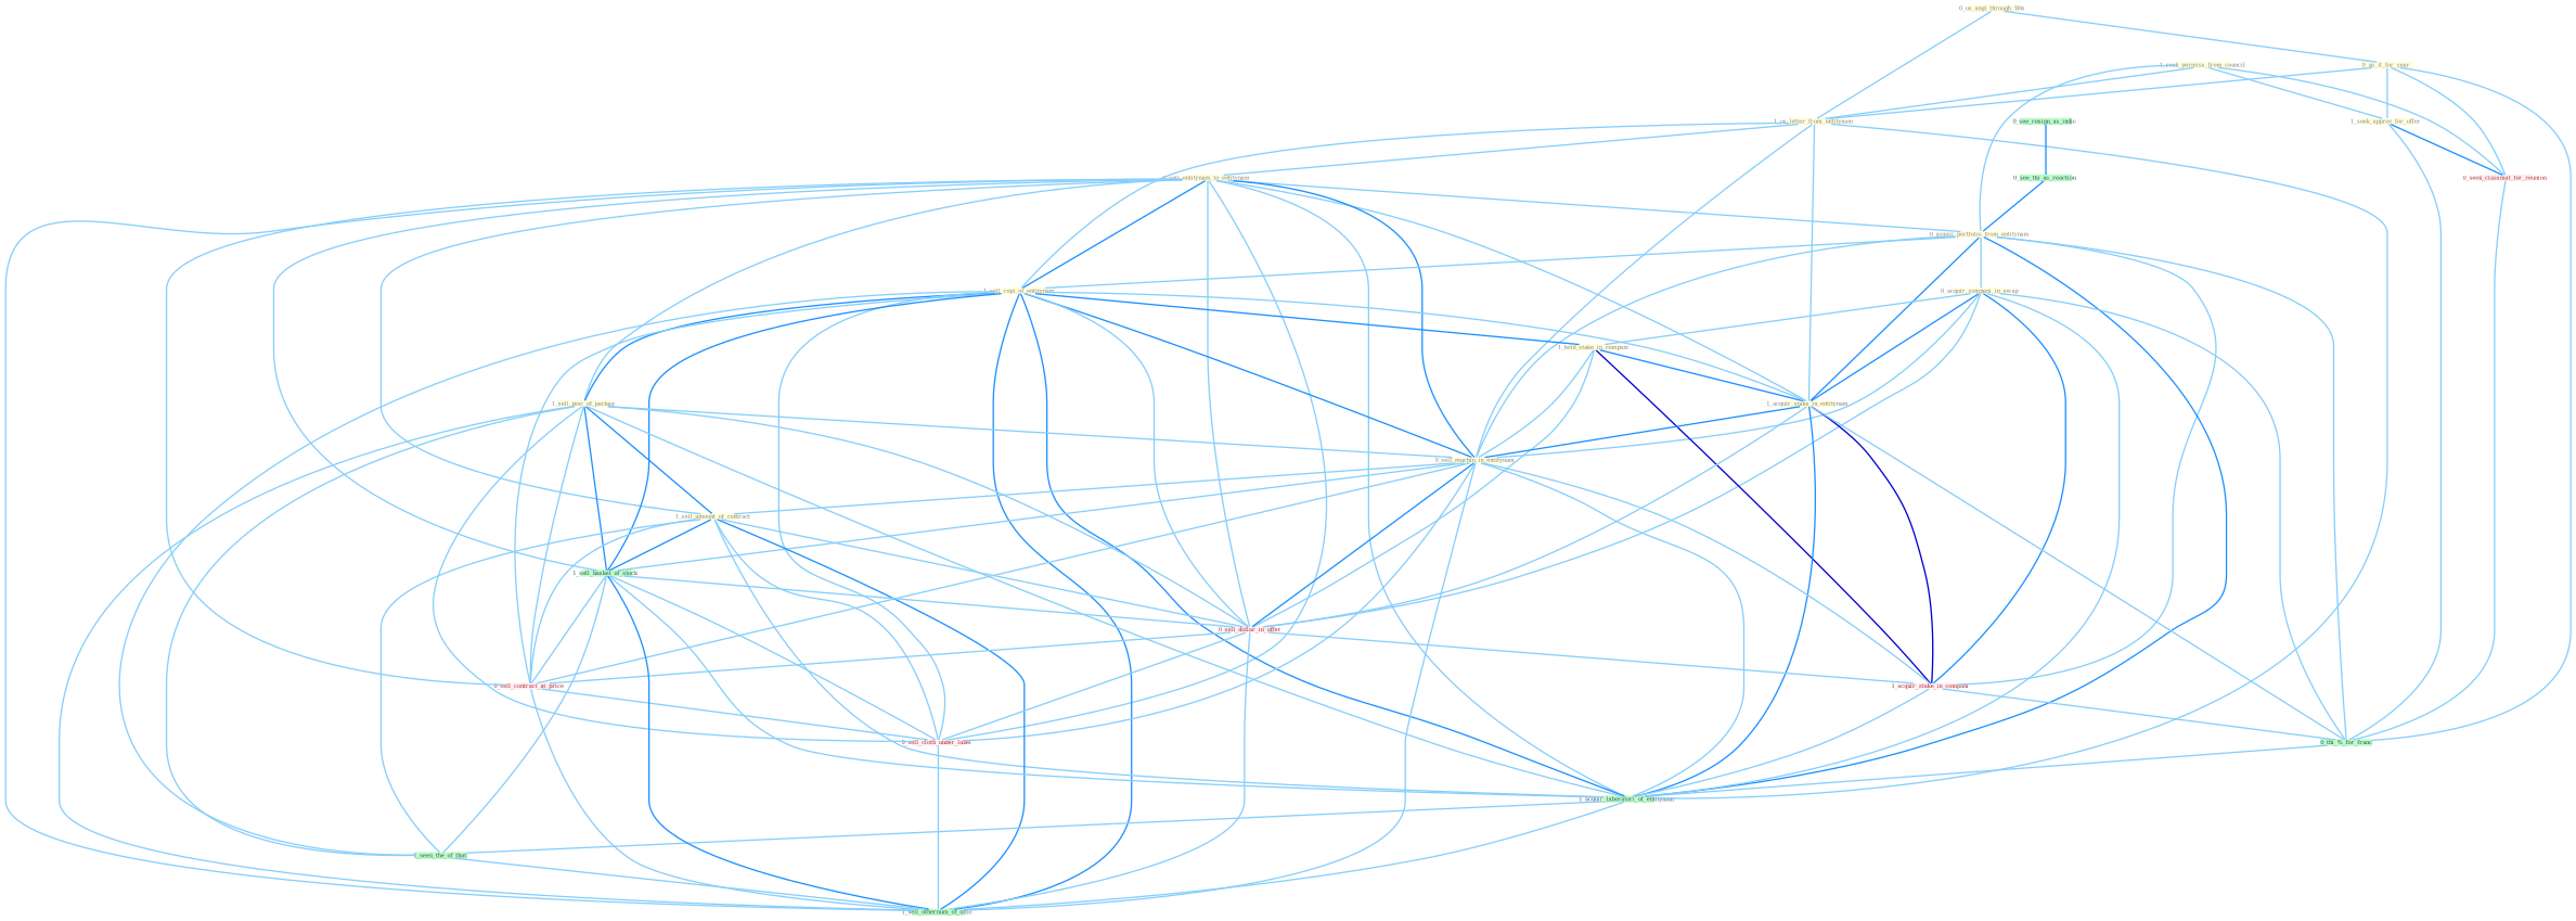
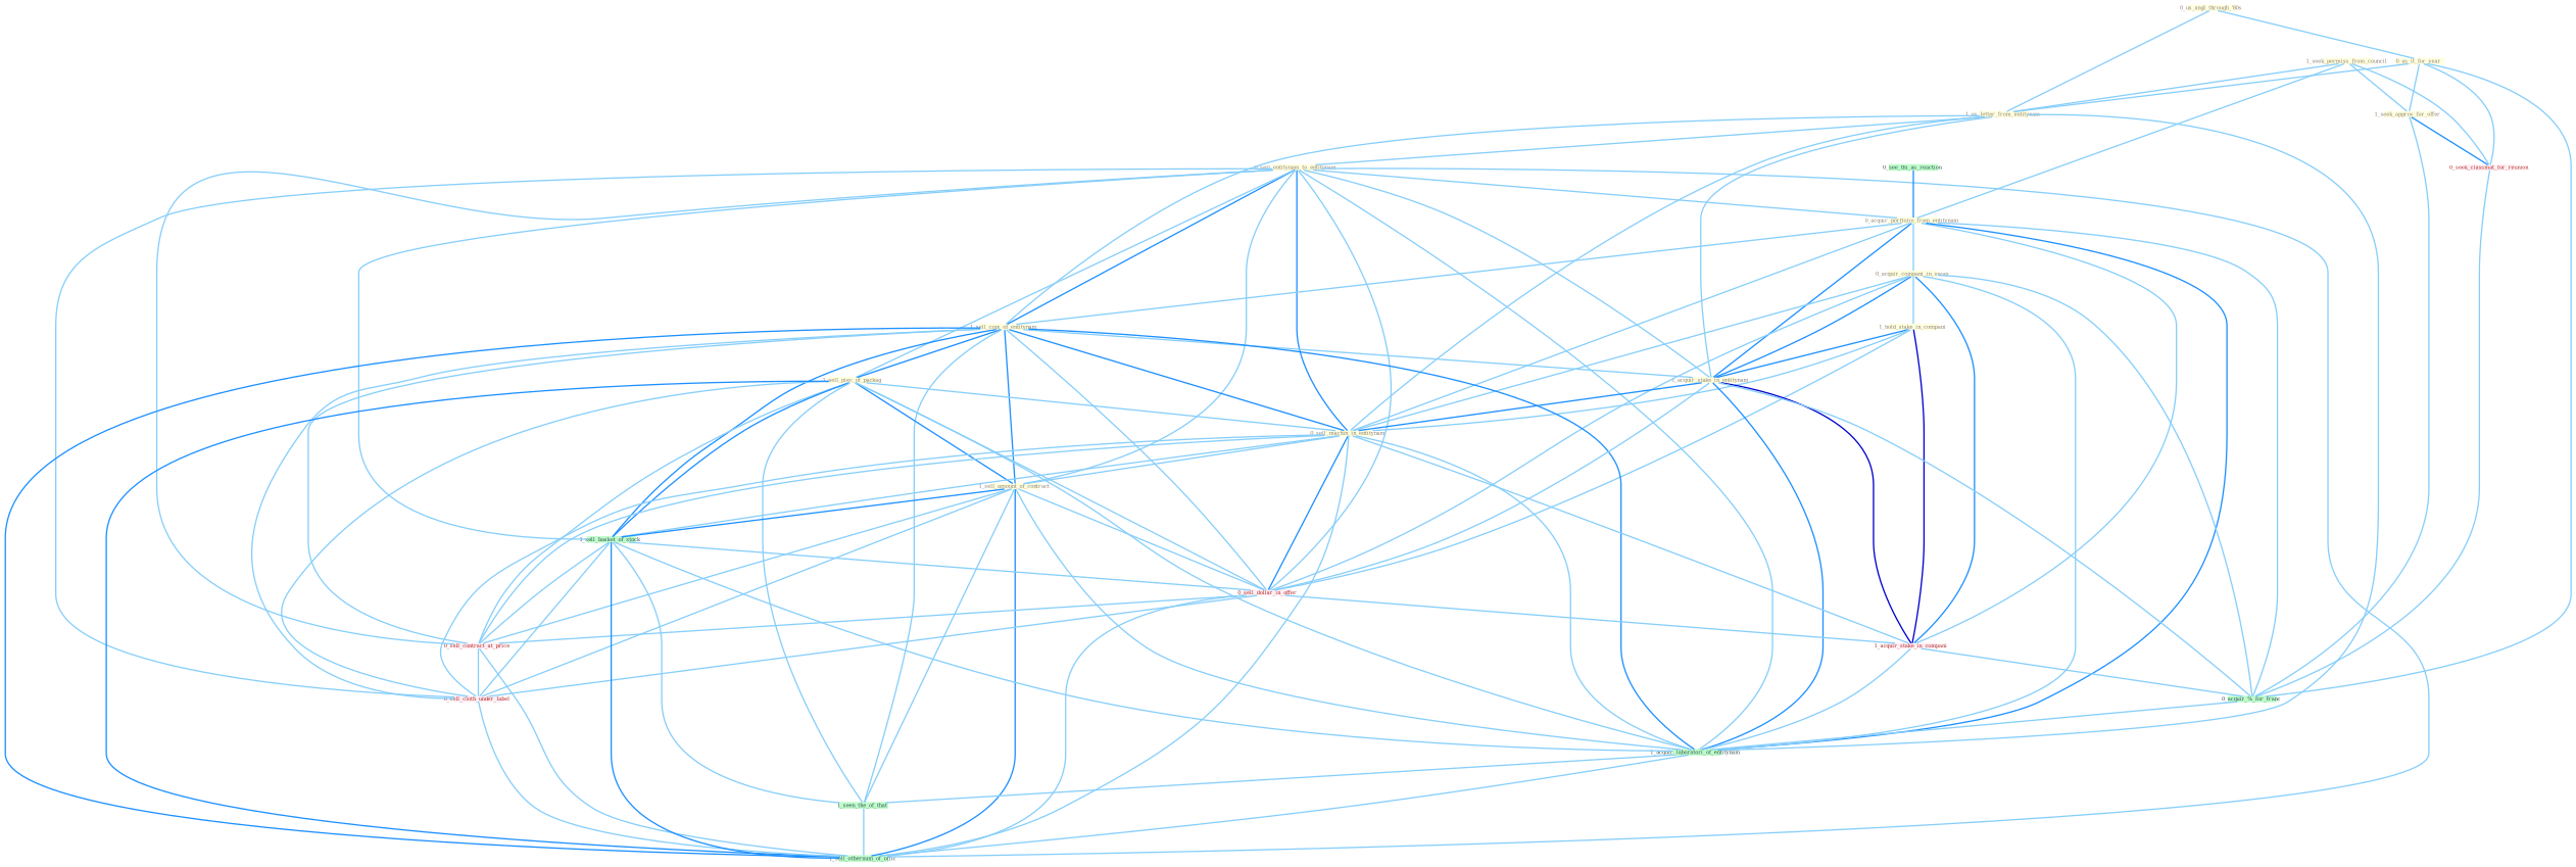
  graph {
    node [color="#ffffe0" fixedsize=true fontcolor="#8b7d6b" fontsize=4 shape=polygon style=filled]
    edge [color="#87cefa" w=1]
    "0_us_angl_through_'80s " [height=.06 width=.5]
    "1_seek_permiss_from_council " [height=.06 width=.5]
    "0_us_it_for_year " [height=.06 width=.5]
    "1_seek_approv_for_offer " [height=.06 width=.5]
    "1_us_letter_from_entitynam " [height=.06 width=.5]
    "0_sell_entitynam_to_entitynam " [height=.06 width=.5]
    "0_acquir_portfolio_from_entitynam " [height=.06 width=.5]
    "0_acquir_compani_in_swap " [height=.06 width=.5]
    "1_hold_stake_in_compani " [height=.06 width=.5]
    "1_sell_copi_of_entitynam " [height=.06 width=.5]
    "1_acquir_stake_in_entitynam " [height=.06 width=.5]
    "1_sell_piec_of_packag " [height=.06 width=.5]
    "0_sell_machin_in_entitynam " [height=.06 width=.5]
    "1_sell_amount_of_contract " [height=.06 width=.5]
    "0_seek_classmat_for_reunion " [color="#fff0f5" fontcolor="#b22222" height=.06 width=.5]
    n16 [color="#fff0f5" fontcolor="#b22222" height=.06 label="0_sell_dollar_in_offer" width=.5]
    "1_acquir_stake_in_compani " [color="#fff0f5" fontcolor="#b22222" height=.06 width=.5]
    "0_sell_contract_at_price " [color="#fff0f5" fontcolor="#b22222" height=.06 width=.5]
    "0_sell_cloth_under_label " [color="#fff0f5" fontcolor="#b22222" height=.06 width=.5]
-   "0_acquir_%_for_franc " [color="#BDFCC9" fontcolor="#2f4f4f" height=.06 width=.5 label="0_thi_%_for_franc"]
+   "0_acquir_%_for_franc " [color="#BDFCC9" fontcolor="#2f4f4f" height=.06 width=.5]
    "1_acquir_laboratori_of_entitynam " [color="#BDFCC9" fontcolor="#2f4f4f" height=.06 width=.5]
    "1_sell_basket_of_stock " [color="#BDFCC9" fontcolor="#2f4f4f" height=.06 width=.5]
    "1_sell_othernum_of_offic " [color="#BDFCC9" fontcolor="#2f4f4f" height=.06 width=.5]
    "1_seen_the_of_that " [color="#BDFCC9" fontcolor="#2f4f4f" height=.06 width=.5]
-   "0_see_resign_as_indic " [color="#BDFCC9" fontcolor="#2f4f4f" height=.06 width=.5]
    "0_see_thi_as_reaction " [color="#BDFCC9" fontcolor="#2f4f4f" height=.06 width=.5]
    subgraph sub_1 {
      "0_us_angl_through_'80s "
      "1_seek_permiss_from_council "
      "0_us_it_for_year "
      "1_seek_approv_for_offer "
      "1_us_letter_from_entitynam "
      "0_sell_entitynam_to_entitynam "
      "0_acquir_portfolio_from_entitynam "
      "0_acquir_compani_in_swap "
      "1_hold_stake_in_compani "
      "1_sell_copi_of_entitynam "
      "1_acquir_stake_in_entitynam "
      "1_sell_piec_of_packag "
      "0_sell_machin_in_entitynam "
      "1_sell_amount_of_contract "
    }
    subgraph sub_2 {
      "0_seek_classmat_for_reunion "
      n16
      "1_acquir_stake_in_compani "
      "0_sell_contract_at_price "
      "0_sell_cloth_under_label "
    }
    "0_us_angl_through_'80s " -- "0_us_it_for_year "
    "0_us_angl_through_'80s " -- "1_us_letter_from_entitynam "
    "1_seek_permiss_from_council " -- "1_seek_approv_for_offer "
    "1_seek_permiss_from_council " -- "1_us_letter_from_entitynam "
    "1_seek_permiss_from_council " -- "0_acquir_portfolio_from_entitynam "
    "1_seek_permiss_from_council " -- "0_seek_classmat_for_reunion "
    "0_us_it_for_year " -- "1_seek_approv_for_offer "
    "0_us_it_for_year " -- "1_us_letter_from_entitynam "
    "0_us_it_for_year " -- "0_seek_classmat_for_reunion "
    "0_us_it_for_year " -- "0_acquir_%_for_franc "
    "1_seek_approv_for_offer " -- "0_seek_classmat_for_reunion " [color="#1e90ff" w=2]
    "1_seek_approv_for_offer " -- "0_acquir_%_for_franc "
    "1_us_letter_from_entitynam " -- "0_sell_entitynam_to_entitynam "
    "1_us_letter_from_entitynam " -- "1_sell_copi_of_entitynam "
    "1_us_letter_from_entitynam " -- "1_acquir_stake_in_entitynam "
    "1_us_letter_from_entitynam " -- "0_sell_machin_in_entitynam "
    "1_us_letter_from_entitynam " -- "1_acquir_laboratori_of_entitynam "
    "0_sell_entitynam_to_entitynam " -- "0_acquir_portfolio_from_entitynam "
    "0_sell_entitynam_to_entitynam " -- "1_sell_copi_of_entitynam " [color="#1e90ff" w=2]
    "0_sell_entitynam_to_entitynam " -- "1_acquir_stake_in_entitynam "
    "0_sell_entitynam_to_entitynam " -- "1_sell_piec_of_packag "
    "0_sell_entitynam_to_entitynam " -- "0_sell_machin_in_entitynam " [color="#1e90ff" w=2]
    "0_sell_entitynam_to_entitynam " -- "1_sell_amount_of_contract "
    "0_sell_entitynam_to_entitynam " -- n16
    "0_sell_entitynam_to_entitynam " -- "0_sell_contract_at_price "
    "0_sell_entitynam_to_entitynam " -- "0_sell_cloth_under_label "
    "0_sell_entitynam_to_entitynam " -- "1_acquir_laboratori_of_entitynam "
    "0_sell_entitynam_to_entitynam " -- "1_sell_basket_of_stock "
    "0_sell_entitynam_to_entitynam " -- "1_sell_othernum_of_offic "
    "0_acquir_portfolio_from_entitynam " -- "0_acquir_compani_in_swap "
    "0_acquir_portfolio_from_entitynam " -- "1_sell_copi_of_entitynam "
    "0_acquir_portfolio_from_entitynam " -- "1_acquir_stake_in_entitynam " [color="#1e90ff" w=2]
    "0_acquir_portfolio_from_entitynam " -- "0_sell_machin_in_entitynam "
    "0_acquir_portfolio_from_entitynam " -- "1_acquir_stake_in_compani "
    "0_acquir_portfolio_from_entitynam " -- "0_acquir_%_for_franc "
    "0_acquir_portfolio_from_entitynam " -- "1_acquir_laboratori_of_entitynam " [color="#1e90ff" w=2]
    "0_acquir_compani_in_swap " -- "1_hold_stake_in_compani "
    "0_acquir_compani_in_swap " -- "1_acquir_stake_in_entitynam " [color="#1e90ff" w=2]
    "0_acquir_compani_in_swap " -- "0_sell_machin_in_entitynam "
    "0_acquir_compani_in_swap " -- n16
    "0_acquir_compani_in_swap " -- "1_acquir_stake_in_compani " [color="#1e90ff" w=2]
    "0_acquir_compani_in_swap " -- "0_acquir_%_for_franc "
    "0_acquir_compani_in_swap " -- "1_acquir_laboratori_of_entitynam "
    "1_hold_stake_in_compani " -- "1_acquir_stake_in_entitynam " [color="#1e90ff" w=2]
    "1_hold_stake_in_compani " -- "0_sell_machin_in_entitynam "
    "1_hold_stake_in_compani " -- n16
    "1_hold_stake_in_compani " -- "1_acquir_stake_in_compani " [color="#0000cd" w=3]
    "1_sell_copi_of_entitynam " -- "1_acquir_stake_in_entitynam "
    "1_sell_copi_of_entitynam " -- "1_sell_piec_of_packag " [color="#1e90ff" w=2]
    "1_sell_copi_of_entitynam " -- "0_sell_machin_in_entitynam " [color="#1e90ff" w=2]
-   "1_sell_copi_of_entitynam " -- "1_hold_stake_in_compani " [color="#1e90ff" w=2]
+   "1_sell_copi_of_entitynam " -- "1_sell_amount_of_contract " [color="#1e90ff" w=2]
    "1_sell_copi_of_entitynam " -- n16
    "1_sell_copi_of_entitynam " -- "0_sell_contract_at_price "
    "1_sell_copi_of_entitynam " -- "0_sell_cloth_under_label "
    "1_sell_copi_of_entitynam " -- "1_acquir_laboratori_of_entitynam " [color="#1e90ff" w=2]
    "1_sell_copi_of_entitynam " -- "1_sell_basket_of_stock " [color="#1e90ff" w=2]
    "1_sell_copi_of_entitynam " -- "1_sell_othernum_of_offic " [color="#1e90ff" w=2]
    "1_sell_copi_of_entitynam " -- "1_seen_the_of_that "
    "1_acquir_stake_in_entitynam " -- "0_sell_machin_in_entitynam " [color="#1e90ff" w=2]
    "1_acquir_stake_in_entitynam " -- n16
    "1_acquir_stake_in_entitynam " -- "1_acquir_stake_in_compani " [color="#0000cd" w=3]
    "1_acquir_stake_in_entitynam " -- "0_acquir_%_for_franc "
    "1_acquir_stake_in_entitynam " -- "1_acquir_laboratori_of_entitynam " [color="#1e90ff" w=2]
    "1_sell_piec_of_packag " -- "0_sell_machin_in_entitynam "
    "1_sell_piec_of_packag " -- "1_sell_amount_of_contract " [color="#1e90ff" w=2]
    "1_sell_piec_of_packag " -- n16
    "1_sell_piec_of_packag " -- "0_sell_contract_at_price "
    "1_sell_piec_of_packag " -- "0_sell_cloth_under_label "
    "1_sell_piec_of_packag " -- "1_acquir_laboratori_of_entitynam "
    "1_sell_piec_of_packag " -- "1_sell_basket_of_stock " [color="#1e90ff" w=2]
-   "1_sell_piec_of_packag " -- "1_sell_othernum_of_offic " [w=2]
+   "1_sell_piec_of_packag " -- "1_sell_othernum_of_offic " [color="#1e90ff" w=2]
    "1_sell_piec_of_packag " -- "1_seen_the_of_that "
    "0_sell_machin_in_entitynam " -- "1_sell_amount_of_contract "
    "0_sell_machin_in_entitynam " -- n16 [color="#1e90ff" w=2]
    "0_sell_machin_in_entitynam " -- "1_acquir_stake_in_compani "
    "0_sell_machin_in_entitynam " -- "0_sell_contract_at_price "
    "0_sell_machin_in_entitynam " -- "0_sell_cloth_under_label "
    "0_sell_machin_in_entitynam " -- "1_acquir_laboratori_of_entitynam "
    "0_sell_machin_in_entitynam " -- "1_sell_basket_of_stock "
    "0_sell_machin_in_entitynam " -- "1_sell_othernum_of_offic "
    "1_sell_amount_of_contract " -- n16
    "1_sell_amount_of_contract " -- "0_sell_contract_at_price "
    "1_sell_amount_of_contract " -- "0_sell_cloth_under_label "
    "1_sell_amount_of_contract " -- "1_acquir_laboratori_of_entitynam "
    "1_sell_amount_of_contract " -- "1_sell_basket_of_stock " [color="#1e90ff" w=2]
    "1_sell_amount_of_contract " -- "1_sell_othernum_of_offic " [color="#1e90ff" w=2]
    "1_sell_amount_of_contract " -- "1_seen_the_of_that "
    "0_seek_classmat_for_reunion " -- "0_acquir_%_for_franc "
    n16 -- "1_acquir_stake_in_compani "
    n16 -- "0_sell_contract_at_price "
    n16 -- "0_sell_cloth_under_label "
    n16 -- "1_sell_othernum_of_offic "
    "1_acquir_stake_in_compani " -- "0_acquir_%_for_franc "
    "1_acquir_stake_in_compani " -- "1_acquir_laboratori_of_entitynam "
    "0_sell_contract_at_price " -- "0_sell_cloth_under_label "
    "0_sell_contract_at_price " -- "1_sell_othernum_of_offic "
    "0_sell_cloth_under_label " -- "1_sell_othernum_of_offic "
    "0_acquir_%_for_franc " -- "1_acquir_laboratori_of_entitynam "
    "1_acquir_laboratori_of_entitynam " -- "1_sell_othernum_of_offic "
    "1_acquir_laboratori_of_entitynam " -- "1_seen_the_of_that "
    "1_sell_basket_of_stock " -- n16
    "1_sell_basket_of_stock " -- "0_sell_contract_at_price "
    "1_sell_basket_of_stock " -- "0_sell_cloth_under_label "
    "1_sell_basket_of_stock " -- "1_acquir_laboratori_of_entitynam "
    "1_sell_basket_of_stock " -- "1_sell_othernum_of_offic " [color="#1e90ff" w=2]
    "1_sell_basket_of_stock " -- "1_seen_the_of_that "
    "1_seen_the_of_that " -- "1_sell_othernum_of_offic "
-   "0_see_resign_as_indic " -- "0_see_thi_as_reaction " [color="#1e90ff" w=2]
    "0_see_thi_as_reaction " -- "0_acquir_portfolio_from_entitynam " [color="#1e90ff" w=2]
  }
